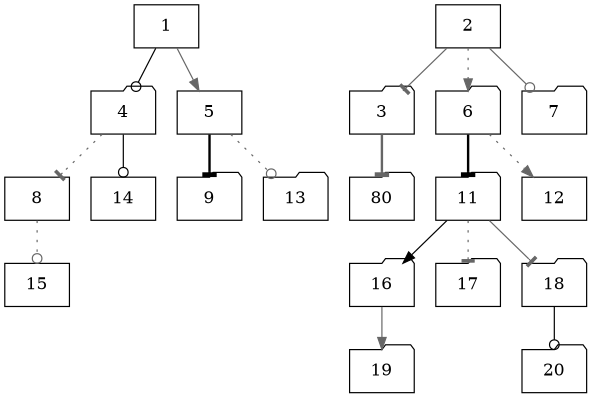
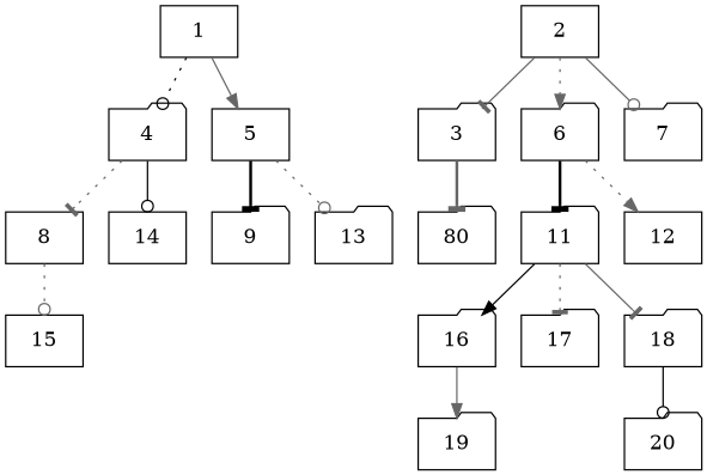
  digraph {
    node [Weight=24 shape=folder]
    edge [Weight=14 arrowhead=tee color=gray40 style=solid]
    1 [Weight=27 shape=box]
    4 [Weight=17]
    5 [Weight=12 shape=box]
    8 [shape=box]
    14 [Weight=40 shape=box]
    9 [Weight=29]
    13
    2 [Weight=35 shape=box]
    3 [Weight=27]
    6
    7 [Weight=26]
    n12 [Weight=31 label=80]
    11 [Weight=34]
    12 [Weight=36 shape=box]
    15 [Weight=31 shape=box]
    16 [Weight=30]
    17 [Weight=37]
    18 [Weight=17]
    19 [Weight=26]
    20 [Weight=18]
-   1 -> 4 [Weight=9 arrowhead=odot color=black]
+   1 -> 4 [Weight=9 arrowhead=odot color=black style=dotted]
    1 -> 5 [Weight=18 arrowhead=normal]
    4 -> 8 [style=dotted]
    4 -> 14 [Weight=15 arrowhead=odot color=black]
    5 -> 9 [Weight=8 color=black style=bold]
    5 -> 13 [Weight=16 arrowhead=odot style=dotted]
    8 -> 15 [Weight=7 arrowhead=odot style=dotted]
    2 -> 3
    2 -> 6 [Weight=7 arrowhead=normal style=dotted]
    2 -> 7 [Weight=3 arrowhead=odot]
    3 -> n12 [Weight=3 style=bold]
    6 -> 11 [Weight=20 color=black style=bold]
    6 -> 12 [Weight=16 arrowhead=normal style=dotted]
    11 -> 16 [Weight=20 arrowhead=normal color=black]
    11 -> 17 [style=dotted]
    11 -> 18 [Weight=17]
    16 -> 19 [Weight=15 arrowhead=normal]
    18 -> 20 [Weight=7 arrowhead=odot color=black]
  }
